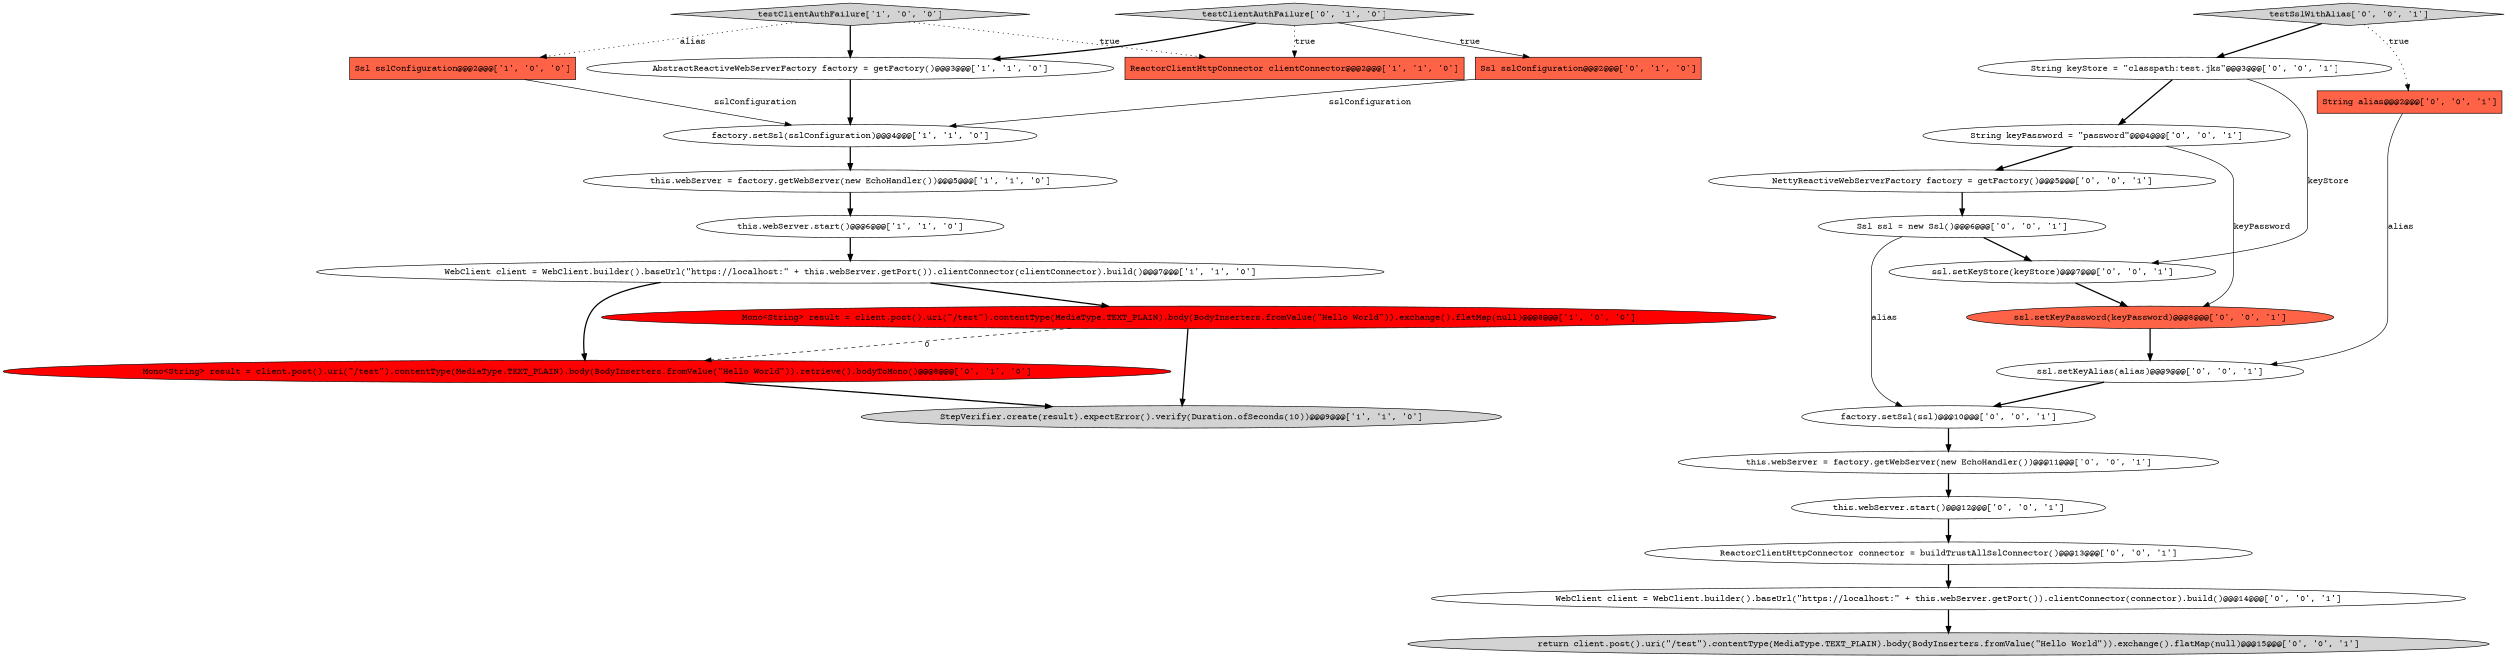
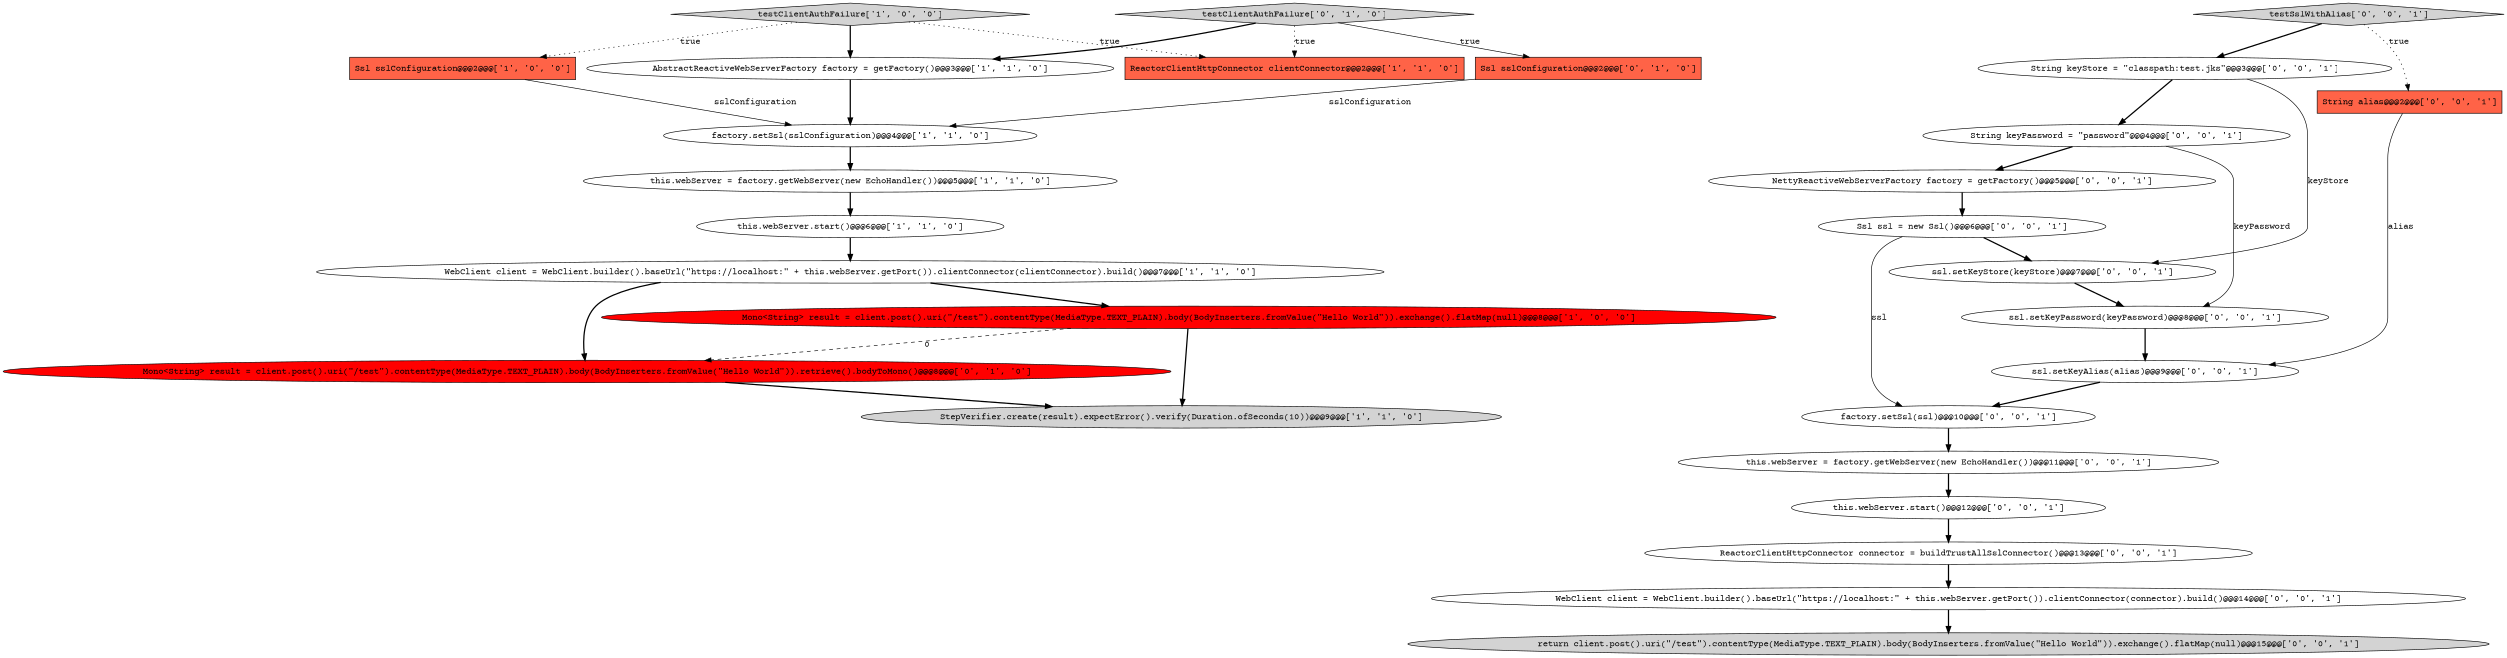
  digraph {
    fontname="Courier Prime"
    node [fillcolor=white fontname="Courier Prime" shape=ellipse style=filled]
    edge [fontname="Courier Prime" style=bold]
    n1 [label="factory.setSsl(sslConfiguration)@@@4@@@['1', '1', '0']"]
    n2 [label="this.webServer = factory.getWebServer(new EchoHandler())@@@5@@@['1', '1', '0']"]
    n3 [label="this.webServer.start()@@@6@@@['1', '1', '0']"]
    n4 [fillcolor=lightgray label="return client.post().uri(\"/test\").contentType(MediaType.TEXT_PLAIN).body(BodyInserters.fromValue(\"Hello World\")).exchange().flatMap(null)@@@15@@@['0', '0', '1']"]
    n5 [fillcolor=lightgray label="testSslWithAlias['0', '0', '1']" shape=diamond]
    n6 [fillcolor=tomato label="String alias@@@2@@@['0', '0', '1']" shape=box]
    n7 [label="String keyStore = \"classpath:test.jks\"@@@3@@@['0', '0', '1']"]
    n8 [label="ssl.setKeyAlias(alias)@@@9@@@['0', '0', '1']"]
    n9 [label="ssl.setKeyStore(keyStore)@@@7@@@['0', '0', '1']"]
    n10 [label="String keyPassword = \"password\"@@@4@@@['0', '0', '1']"]
    n11 [label="NettyReactiveWebServerFactory factory = getFactory()@@@5@@@['0', '0', '1']"]
    n12 [label="Ssl ssl = new Ssl()@@@6@@@['0', '0', '1']"]
    n13 [label="factory.setSsl(ssl)@@@10@@@['0', '0', '1']"]
    n14 [fillcolor=red label="Mono<String> result = client.post().uri(\"/test\").contentType(MediaType.TEXT_PLAIN).body(BodyInserters.fromValue(\"Hello World\")).retrieve().bodyToMono()@@@8@@@['0', '1', '0']"]
    n15 [fillcolor=lightgray label="StepVerifier.create(result).expectError().verify(Duration.ofSeconds(10))@@@9@@@['1', '1', '0']"]
-   n16 [fillcolor=tomato label="ssl.setKeyPassword(keyPassword)@@@8@@@['0', '0', '1']"]
+   n16 [label="ssl.setKeyPassword(keyPassword)@@@8@@@['0', '0', '1']"]
    n17 [label="this.webServer = factory.getWebServer(new EchoHandler())@@@11@@@['0', '0', '1']"]
    n18 [label="this.webServer.start()@@@12@@@['0', '0', '1']"]
    n19 [label="ReactorClientHttpConnector connector = buildTrustAllSslConnector()@@@13@@@['0', '0', '1']"]
    n20 [label="WebClient client = WebClient.builder().baseUrl(\"https://localhost:\" + this.webServer.getPort()).clientConnector(connector).build()@@@14@@@['0', '0', '1']"]
    n21 [label="WebClient client = WebClient.builder().baseUrl(\"https://localhost:\" + this.webServer.getPort()).clientConnector(clientConnector).build()@@@7@@@['1', '1', '0']"]
    n22 [fillcolor=red label="Mono<String> result = client.post().uri(\"/test\").contentType(MediaType.TEXT_PLAIN).body(BodyInserters.fromValue(\"Hello World\")).exchange().flatMap(null)@@@8@@@['1', '0', '0']"]
    n23 [fillcolor=tomato label="Ssl sslConfiguration@@@2@@@['1', '0', '0']" shape=box]
    n24 [fillcolor=tomato label="ReactorClientHttpConnector clientConnector@@@2@@@['1', '1', '0']" shape=box]
    n25 [fillcolor=tomato label="Ssl sslConfiguration@@@2@@@['0', '1', '0']" shape=box]
    n26 [label="AbstractReactiveWebServerFactory factory = getFactory()@@@3@@@['1', '1', '0']"]
    n27 [fillcolor=lightgray label="testClientAuthFailure['1', '0', '0']" shape=diamond]
    n28 [fillcolor=lightgray label="testClientAuthFailure['0', '1', '0']" shape=diamond]
    n1 -> n2
    n2 -> n3
    n3 -> n21
    n5 -> n6 [label=true style=dotted]
    n5 -> n7
    n6 -> n8 [label=alias style=solid]
    n7 -> n9 [label=keyStore style=solid]
    n7 -> n10
    n8 -> n13
    n9 -> n16
    n10 -> n11
    n10 -> n16 [label=keyPassword style=solid]
    n11 -> n12
    n12 -> n9
-   n12 -> n13 [label=alias style=solid]
+   n12 -> n13 [label=ssl style=solid]
    n13 -> n17
    n14 -> n15
    n16 -> n8
    n17 -> n18
    n18 -> n19
    n19 -> n20
    n20 -> n4
    n21 -> n14
    n21 -> n22
    n22 -> n14 [label=0 style=dashed]
    n22 -> n15
    n23 -> n1 [label=sslConfiguration style=solid]
    n25 -> n1 [label=sslConfiguration style=solid]
    n26 -> n1
-   n27 -> n23 [label=alias style=dotted]
+   n27 -> n23 [label=true style=dotted]
    n27 -> n24 [label=true style=dotted]
    n27 -> n26
    n28 -> n24 [label=true style=dotted]
    n28 -> n25 [label=true style=solid]
    n28 -> n26
  }
